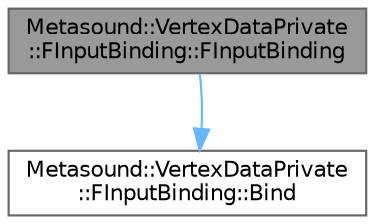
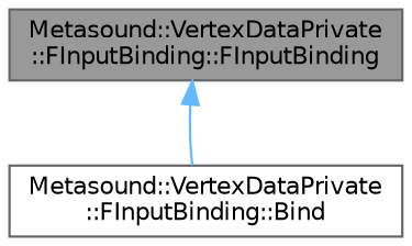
  digraph {
    rankdir=TB
    node [fontname=Helvetica fontsize=10 shape=box style=filled]
    n1 [color=gray40 fillcolor=grey60 fontcolor=black height=0.2 label="Metasound::VertexDataPrivate\l::FInputBinding::FInputBinding" width=0.4]
    n2 [color=grey40 fillcolor=white height=0.2 label="Metasound::VertexDataPrivate\l::FInputBinding::Bind" width=0.4]
-   n2 -> n1 [color=steelblue1 dir=back fontname=Helvetica fontsize=10 labelfontname=Helvetica labelfontsize=10 style=solid]
+   n1 -> n2 [color=steelblue1 dir=back fontname=Helvetica fontsize=10 labelfontname=Helvetica labelfontsize=10 style=solid]
  }
